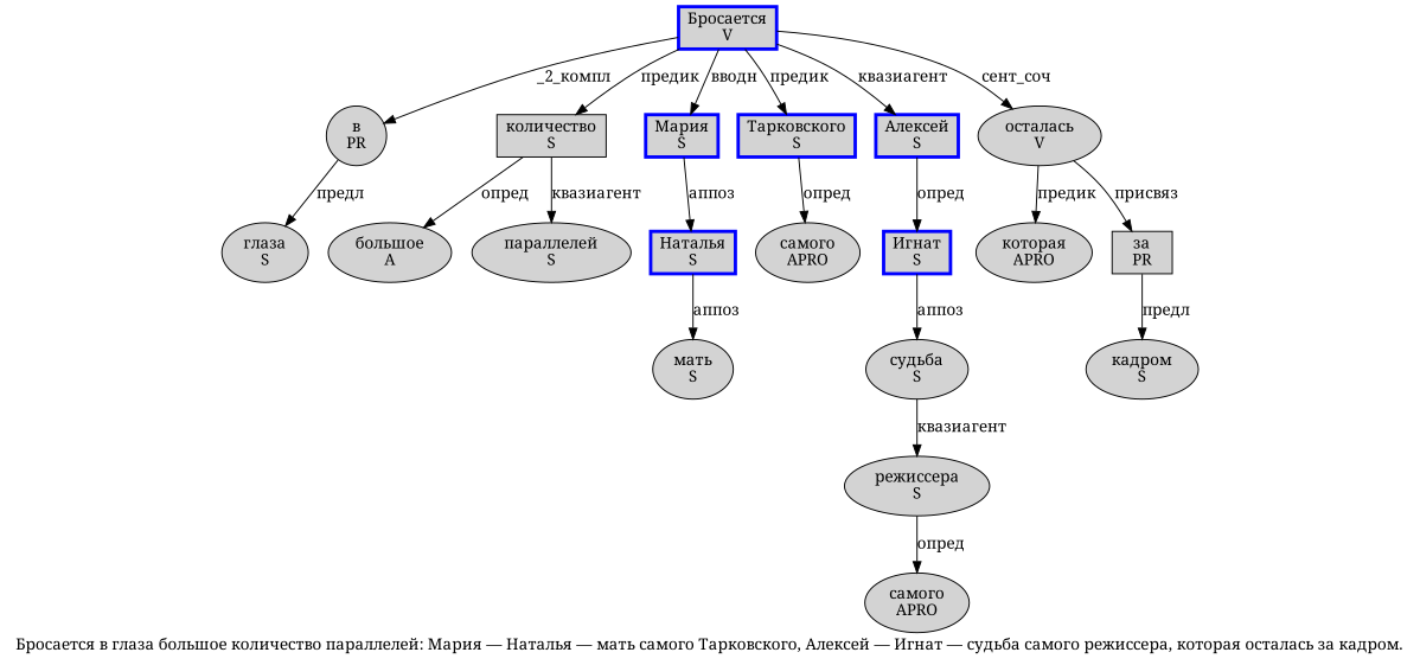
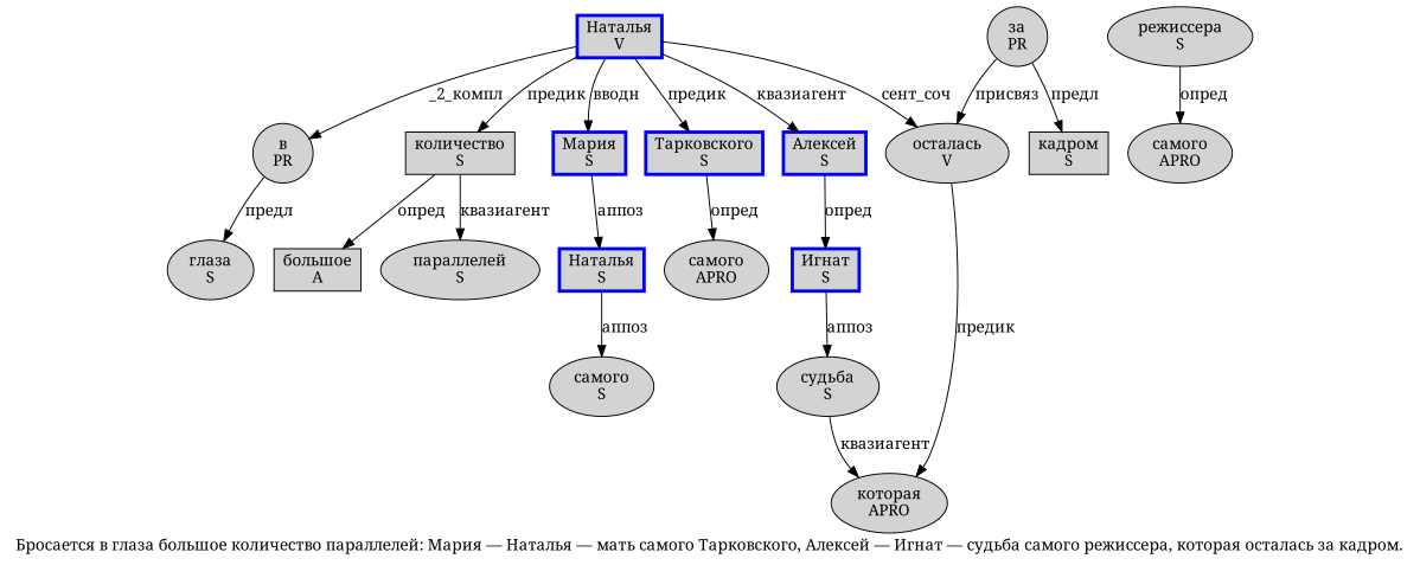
  digraph {
    fontname="Noto Serif"
    label="Бросается в глаза большое количество параллелей: Мария — Наталья — мать самого Тарковского, Алексей — Игнат — судьба самого режиссера, которая осталась за кадром."
    node [fillcolor=lightgray fontname="Noto Serif" penwidth=1 shape=ellipse style=filled]
    edge [fontname="Noto Serif"]
-   n1 [color=blue label="Бросается\nV" penwidth=3 shape=box]
+   n1 [color=blue label="Наталья\nV" penwidth=3 shape=box]
    n2 [label="в\nPR"]
    n3 [label="количество\nS" shape=box]
    n4 [color=blue label="Мария\nS" penwidth=3 shape=box]
    n5 [color=blue label="Тарковского\nS" penwidth=3 shape=box]
    n6 [color=blue label="Алексей\nS" penwidth=3 shape=box]
    n7 [label="осталась\nV"]
    n8 [label="глаза\nS"]
-   n9 [label="большое\nA"]
+   n9 [label="большое\nA" shape=box]
    n10 [label="параллелей\nS"]
    n11 [color=blue label="Наталья\nS" penwidth=3 shape=box]
    n12 [label="самого\nAPRO"]
    n13 [color=blue label="Игнат\nS" penwidth=3 shape=box]
    n14 [label="которая\nAPRO"]
-   n15 [label="за\nPR" shape=box]
-   n16 [label="мать\nS"]
+   n15 [label="за\nPR"]
+   n16 [label="самого\nS"]
    n17 [label="судьба\nS"]
    n18 [label="режиссера\nS"]
    n19 [label="самого\nAPRO"]
-   n20 [label="кадром\nS"]
+   n20 [label="кадром\nS" shape=box]
    n1 -> n2 [label="_2_компл"]
    n1 -> n3 [label="предик"]
    n1 -> n4 [label="вводн"]
    n1 -> n5 [label="предик"]
    n1 -> n6 [label="квазиагент"]
    n1 -> n7 [label="сент_соч"]
    n2 -> n8 [label="предл"]
    n3 -> n9 [label="опред"]
    n3 -> n10 [label="квазиагент"]
    n4 -> n11 [label="аппоз"]
    n5 -> n12 [label="опред"]
    n6 -> n13 [label="опред"]
    n7 -> n14 [label="предик"]
-   n7 -> n15 [label="присвяз"]
+   n15 -> n7 [label="присвяз"]
    n11 -> n16 [label="аппоз"]
    n13 -> n17 [label="аппоз"]
    n15 -> n20 [label="предл"]
-   n17 -> n18 [label="квазиагент"]
+   n17 -> n14 [label="квазиагент"]
    n18 -> n19 [label="опред"]
  }
